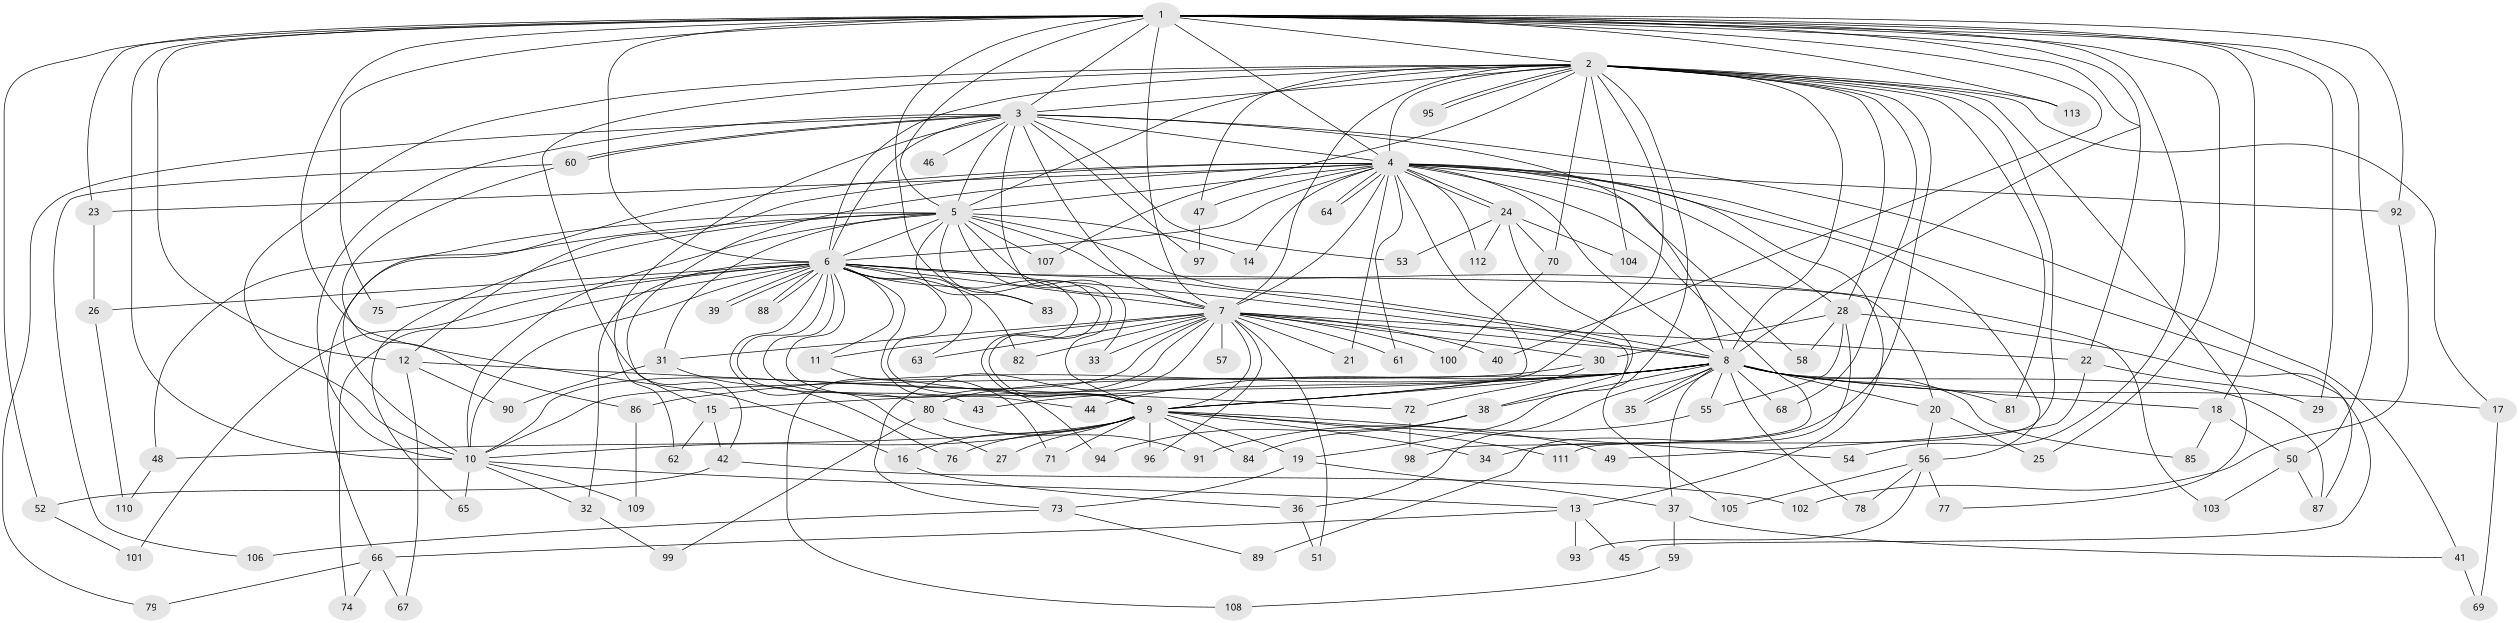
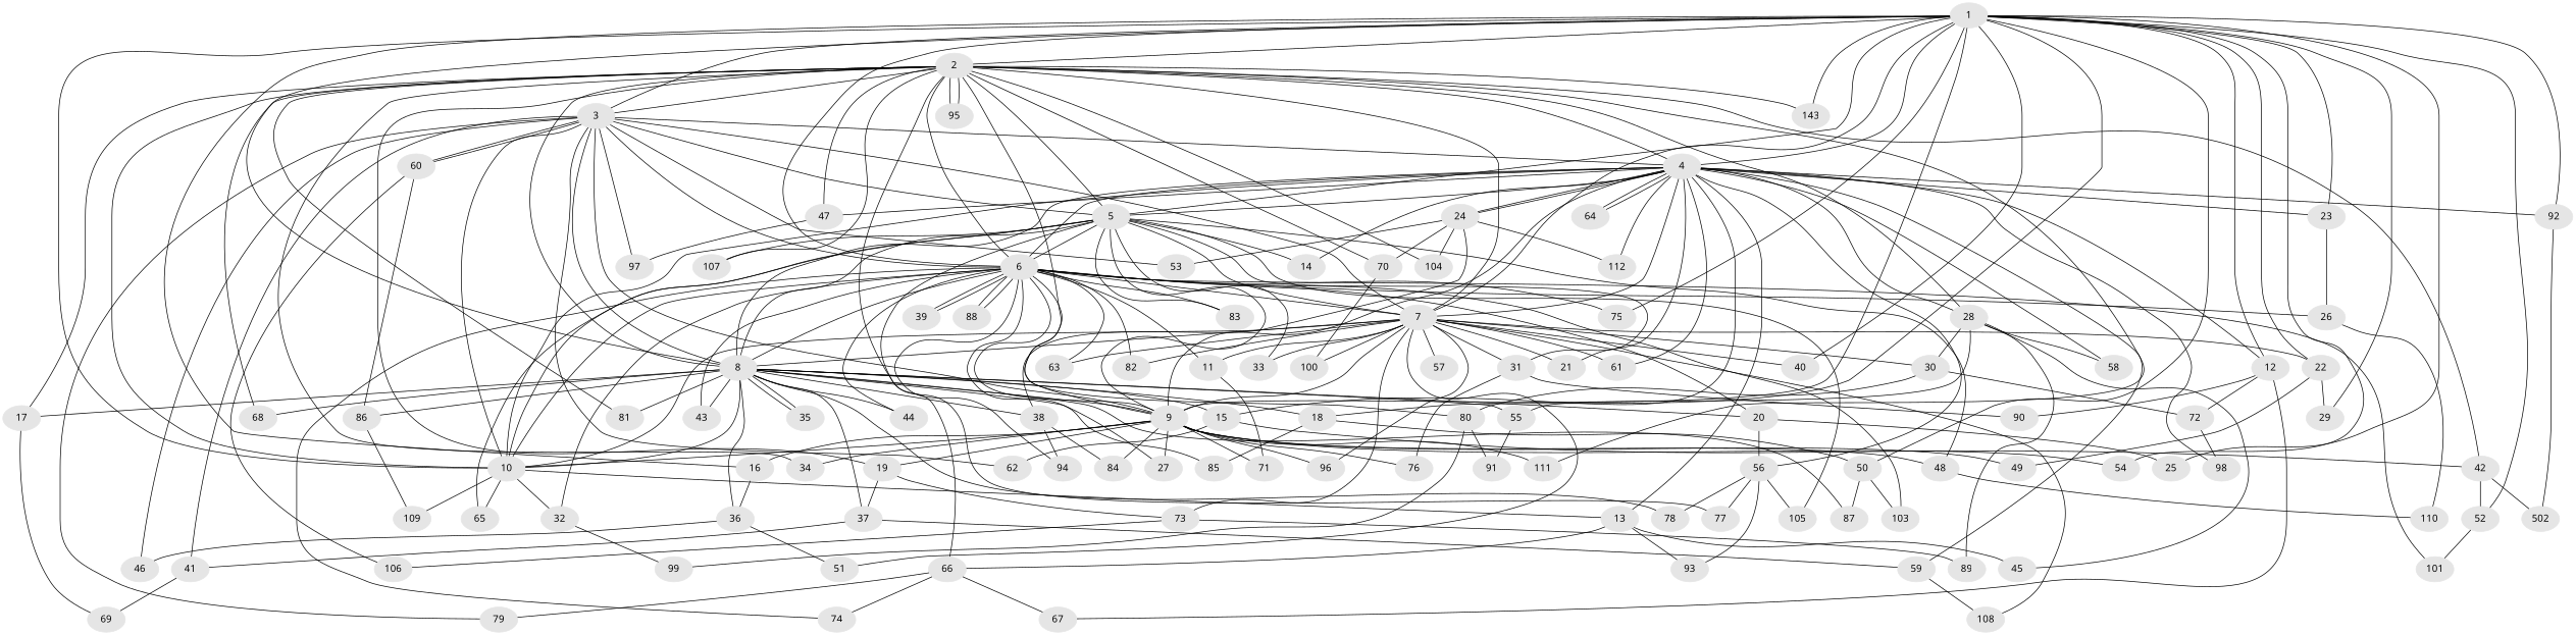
  graph {
    fontname="Noto Sans"
    node [color=gray90 fontname="Noto Sans" style=filled]
    edge [fontname="Noto Sans"]
    1
    2
    3
    4
    5
    6
    7
    8
    9
    10
    12
    16
    18
    22
    23
    25
    29
    40
    50
    52
    54
    75
    92
-   113
+   113 [label=143]
    17
    19
    28
    34
    42
    47
    68
    70
    77
    81
    95
    104
    107
    111
    41
    46
    53
    60
    62
    79
    97
    13
    14
    15
    21
    24
    56
    58
    59
    61
    64
    98
    112
    31
    33
    48
    65
    66
    83
    105
    11
    20
    26
    27
    32
    39
    43
    44
    63
    74
    80
    82
    88
    94
    101
    103
    57
    30
    51
    73
    96
    100
    108
    35
    36
    37
    38
    55
    78
    85
    86
    87
    49
    71
    76
    84
    109
    67
    72
    90
-   102
+   102 [label=502]
    69
    45
    89
    106
    93
    110
    99
    91
    1 -- 2
    1 -- 3
    1 -- 4
    1 -- 5
    1 -- 6
    1 -- 7
    1 -- 8
    1 -- 9
    1 -- 10
    1 -- 12
    1 -- 16
    1 -- 18
    1 -- 22
    1 -- 23
    1 -- 25
    1 -- 29
    1 -- 40
    1 -- 50
    1 -- 52
    1 -- 54
    1 -- 75
    1 -- 92
    1 -- 113
    2 -- 3
    2 -- 4
    2 -- 5
    2 -- 6
    2 -- 7
    2 -- 8
    2 -- 9
    2 -- 10
    2 -- 113
    2 -- 17
    2 -- 19
    2 -- 28
    2 -- 34
    2 -- 42
    2 -- 47
    2 -- 68
    2 -- 70
    2 -- 77
    2 -- 81
    2 -- 95
    2 -- 95
    2 -- 104
    2 -- 107
    2 -- 111
    3 -- 4
    3 -- 5
    3 -- 6
    3 -- 7
    3 -- 8
    3 -- 9
    3 -- 10
    3 -- 41
    3 -- 46
    3 -- 53
    3 -- 60
    3 -- 60
    3 -- 62
    3 -- 79
    3 -- 97
    4 -- 5
    4 -- 6
    4 -- 7
    4 -- 8
    4 -- 9
    4 -- 10
    4 -- 12
    4 -- 23
    4 -- 92
    4 -- 28
    4 -- 47
    4 -- 13
    4 -- 14
    4 -- 15
    4 -- 21
    4 -- 24
    4 -- 24
    4 -- 56
    4 -- 58
-   4 -- 87
+   4 -- 59
    4 -- 61
    4 -- 64
    4 -- 64
    4 -- 98
    4 -- 112
    5 -- 6
    5 -- 7
    5 -- 8
    5 -- 9
    5 -- 10
    5 -- 107
    5 -- 14
    5 -- 31
    5 -- 33
    5 -- 48
    5 -- 65
    5 -- 66
    5 -- 83
    5 -- 105
    6 -- 7
    6 -- 8
    6 -- 9
    6 -- 10
    6 -- 75
    6 -- 83
    6 -- 11
    6 -- 20
    6 -- 26
    6 -- 27
    6 -- 32
    6 -- 39
    6 -- 39
    6 -- 43
    6 -- 44
    6 -- 63
    6 -- 74
    6 -- 80
    6 -- 82
    6 -- 88
    6 -- 88
    6 -- 94
    6 -- 101
    6 -- 103
    7 -- 8
    7 -- 9
    7 -- 10
    7 -- 22
    7 -- 40
    7 -- 21
    7 -- 61
    7 -- 31
    7 -- 33
    7 -- 11
    7 -- 63
    7 -- 82
    7 -- 57
    7 -- 30
    7 -- 51
    7 -- 73
    7 -- 96
    7 -- 100
    7 -- 108
    8 -- 9
    8 -- 10
    8 -- 18
    8 -- 17
    8 -- 68
    8 -- 81
    8 -- 15
    8 -- 20
    8 -- 43
    8 -- 44
    8 -- 35
    8 -- 35
    8 -- 36
    8 -- 37
    8 -- 38
    8 -- 55
    8 -- 78
    8 -- 85
    8 -- 86
    8 -- 87
    9 -- 10
    9 -- 16
    9 -- 54
    9 -- 19
    9 -- 34
    9 -- 111
    9 -- 48
    9 -- 27
    9 -- 96
    9 -- 49
    9 -- 71
    9 -- 76
    9 -- 84
    10 -- 13
    10 -- 65
    10 -- 32
    10 -- 109
    12 -- 67
    12 -- 72
    12 -- 90
    16 -- 36
    18 -- 50
    18 -- 85
    22 -- 29
    22 -- 49
    23 -- 26
    50 -- 103
    50 -- 87
    52 -- 101
    92 -- 102
    17 -- 69
    19 -- 73
    19 -- 37
    28 -- 58
    28 -- 30
    28 -- 55
    28 -- 45
    28 -- 89
    42 -- 52
    42 -- 102
    47 -- 97
    70 -- 100
    41 -- 69
    60 -- 86
    60 -- 106
    13 -- 66
    13 -- 45
    13 -- 93
    15 -- 42
    15 -- 62
    24 -- 70
    24 -- 104
    24 -- 53
    24 -- 112
    24 -- 38
    56 -- 77
    56 -- 105
    56 -- 78
    56 -- 93
    59 -- 108
    31 -- 76
    31 -- 90
    48 -- 110
    66 -- 79
    66 -- 74
    66 -- 67
    11 -- 71
    20 -- 25
    20 -- 56
    26 -- 110
    32 -- 99
    80 -- 99
    80 -- 91
    30 -- 80
    30 -- 72
    73 -- 89
    73 -- 106
+   36 -- 46
    36 -- 51
    37 -- 41
    37 -- 59
    38 -- 94
    38 -- 84
    55 -- 91
    86 -- 109
    72 -- 98
  }
